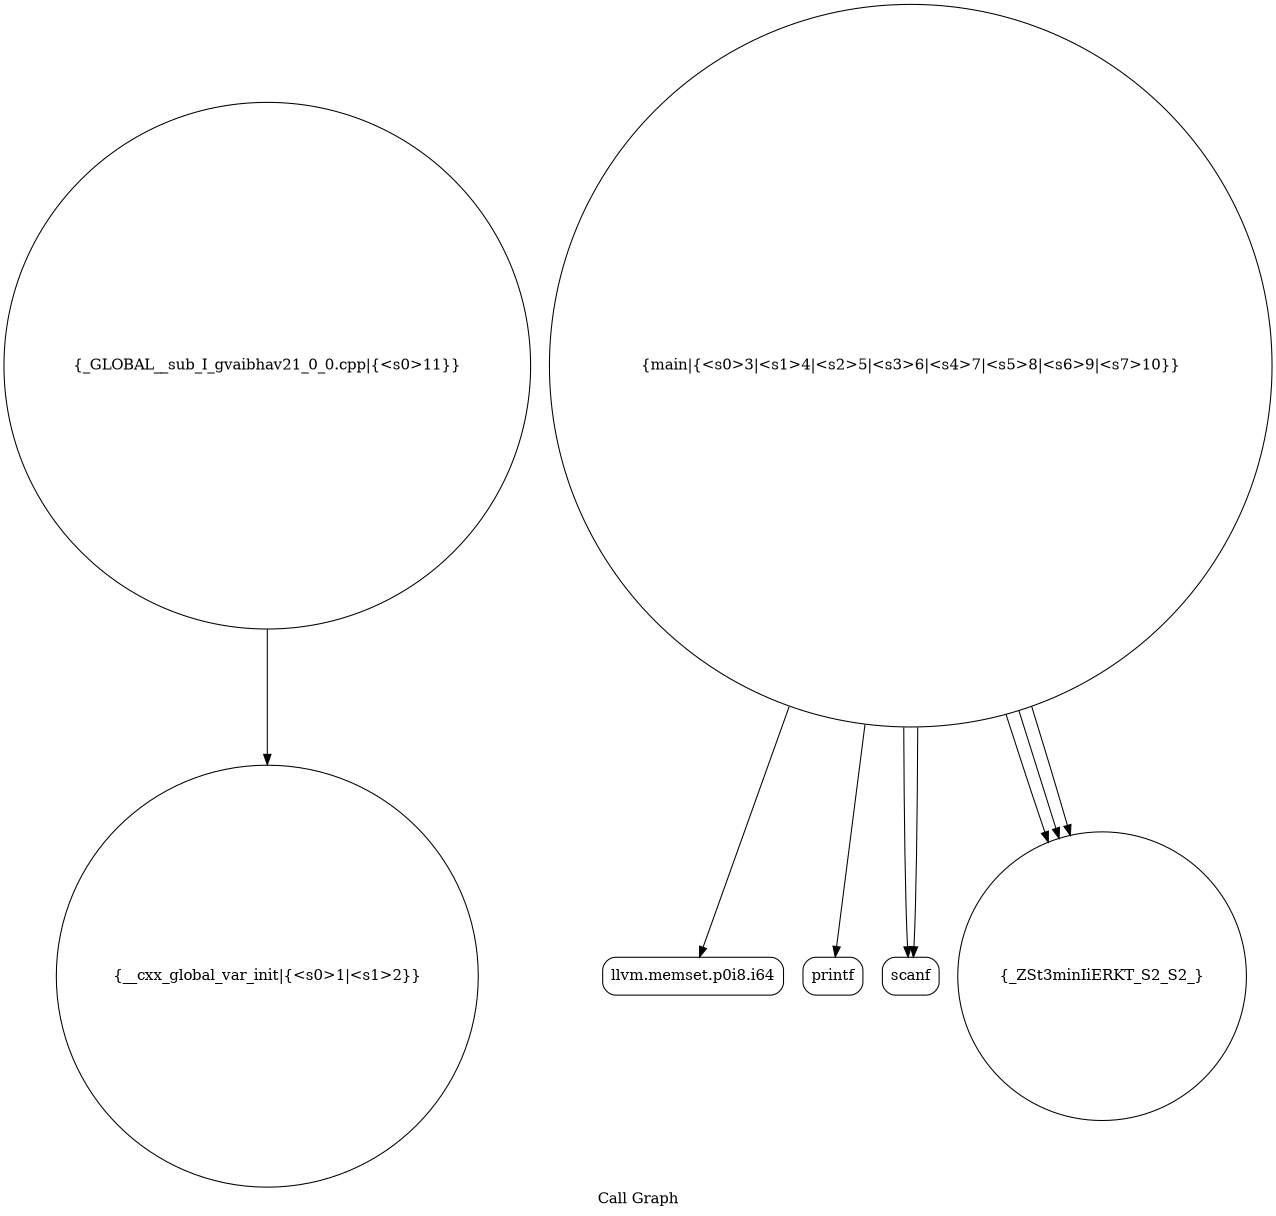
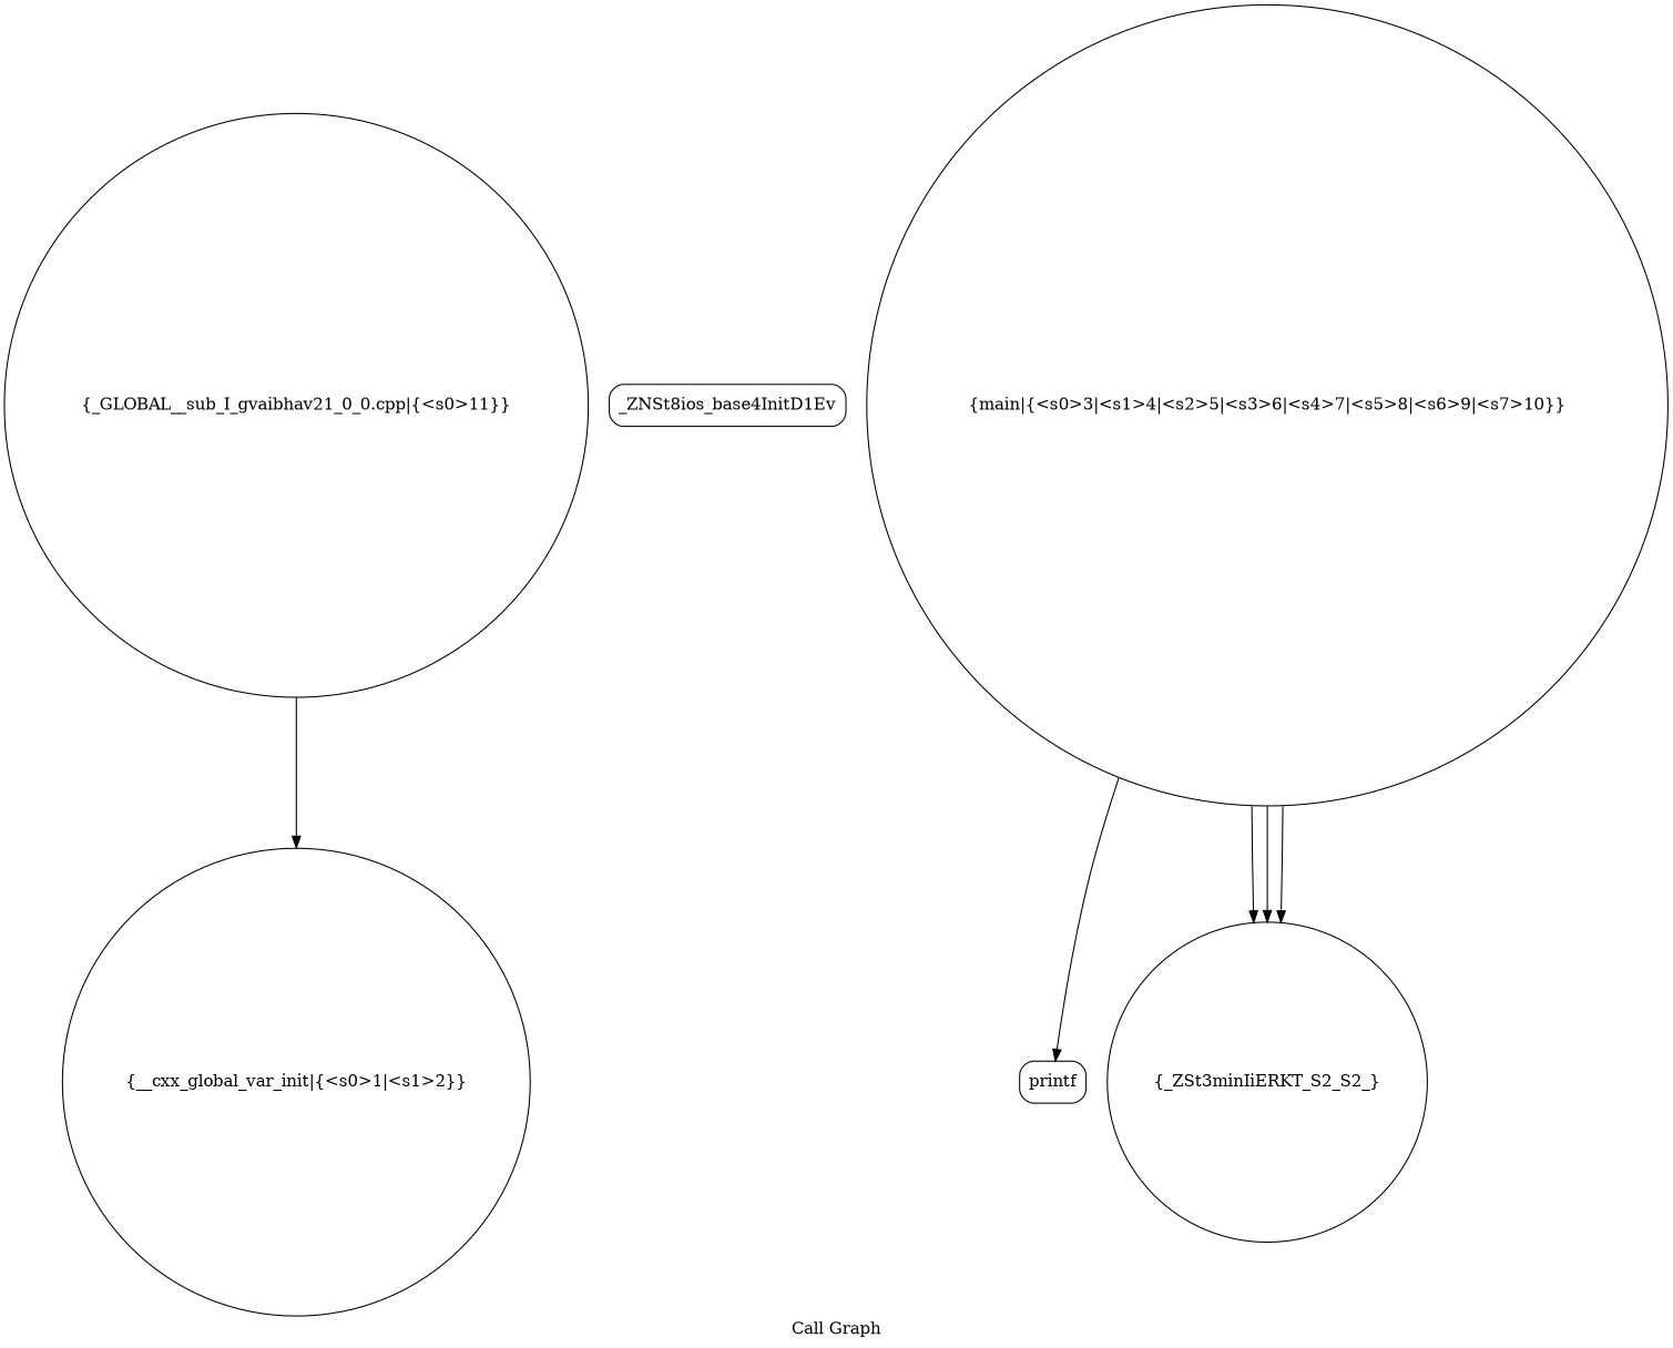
  digraph {
    label="Call Graph"
    node [shape=circle]
    edge [color=black tailport=s0]
    n1 [label="{__cxx_global_var_init|{<s0>1|<s1>2}}"]
-   n2 [label="{llvm.memset.p0i8.i64}" shape=Mrecord]
+   n3 [label="{_ZNSt8ios_base4InitD1Ev}" shape=Mrecord]
    n4 [label="{printf}" shape=Mrecord]
    n5 [label="{main|{<s0>3|<s1>4|<s2>5|<s3>6|<s4>7|<s5>8|<s6>9|<s7>10}}"]
-   n6 [label="{scanf}" shape=Mrecord]
    n7 [label="{_ZSt3minIiERKT_S2_S2_}"]
    n8 [label="{_GLOBAL__sub_I_gvaibhav21_0_0.cpp|{<s0>11}}"]
-   n5 -> n2 [tailport=s3]
    n5 -> n4 [tailport=s7]
-   n5 -> n6
-   n5 -> n6 [tailport=s1]
    n5 -> n7 [tailport=s4]
    n5 -> n7 [tailport=s5]
    n5 -> n7 [tailport=s6]
    n8 -> n1
  }
